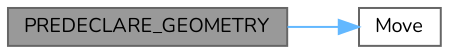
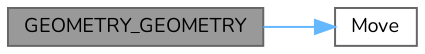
  digraph {
    rankdir=LR
    fontname=Nunito
    node [fontname=Nunito fontsize=10 shape=box style=filled]
-   n1 [color=gray40 fillcolor=grey60 fontcolor=black height=0.2 label=PREDECLARE_GEOMETRY width=0.4]
+   n1 [color=gray40 fillcolor=grey60 fontcolor=black height=0.2 label=GEOMETRY_GEOMETRY width=0.4]
    n2 [color=grey40 fillcolor=white height=0.2 label=Move width=0.4]
    n1 -> n2 [color=steelblue1 fontname=Nunito fontsize=10 labelfontname=Helvetica labelfontsize=10 style=solid]
  }
